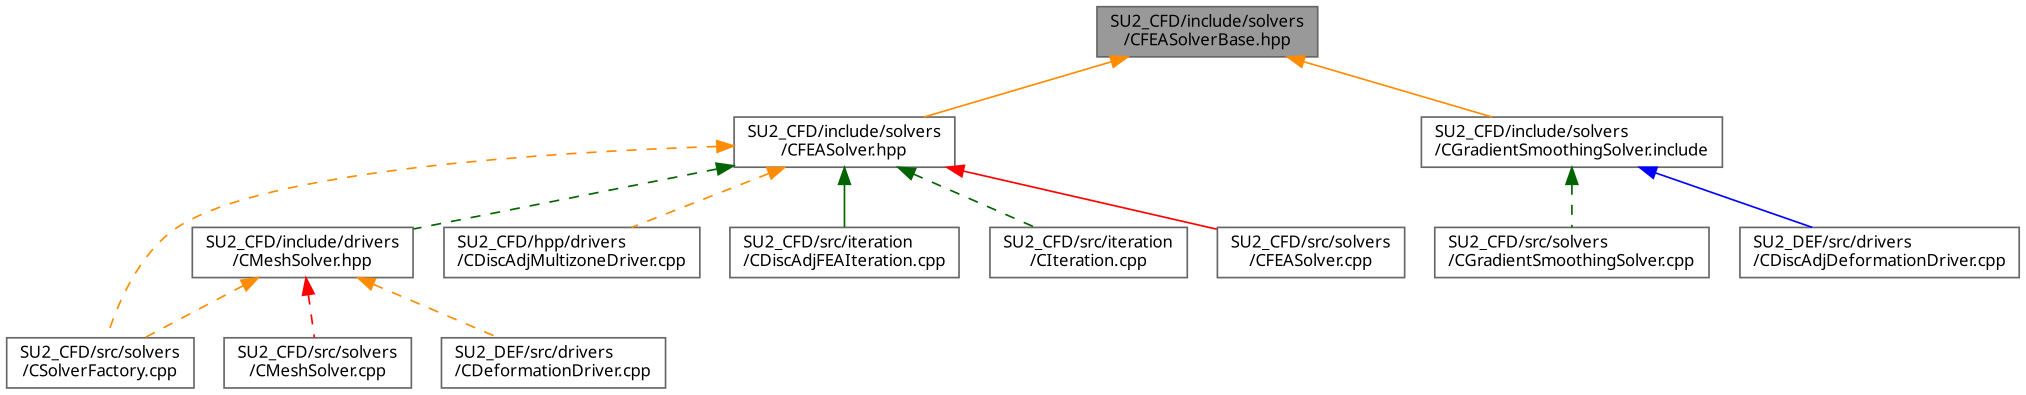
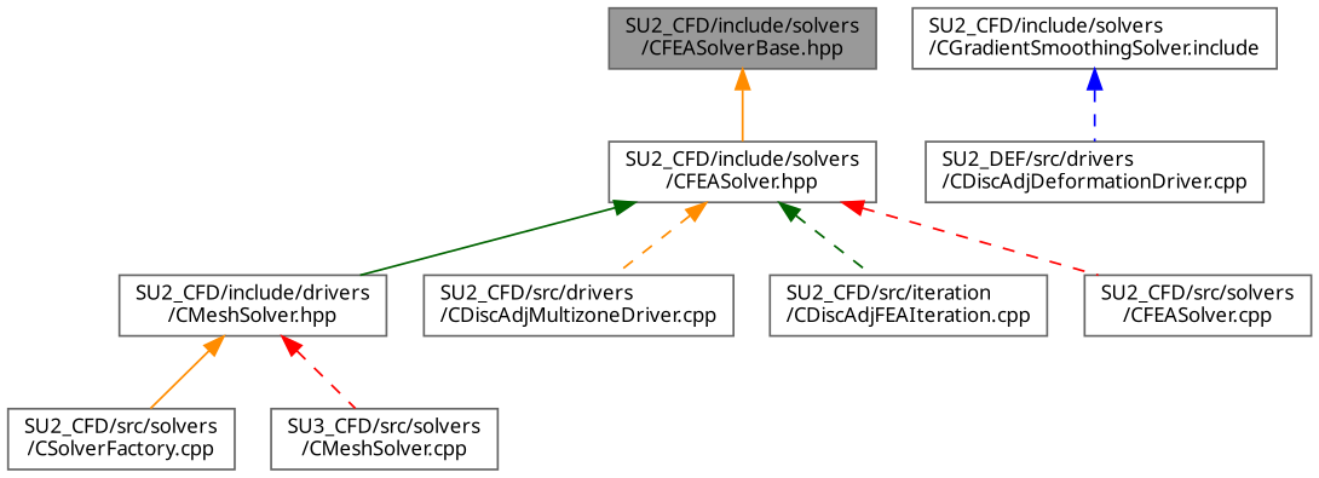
  digraph {
    fontname="Noto Sans"
    node [color=grey40 fillcolor=white fontname="Noto Sans" fontsize=10 shape=box style=filled]
    edge [color=darkorange dir=back fontname="Noto Sans" fontsize=10 labelfontname=Helvetica labelfontsize=10 style=dashed]
    n1 [color=gray40 fillcolor=grey60 fontcolor=black height=0.2 label="SU2_CFD/include/solvers\l/CFEASolverBase.hpp" width=0.4]
    n2 [height=0.2 label="SU2_CFD/include/solvers\l/CFEASolver.hpp" width=0.4]
    n3 [height=0.2 label="SU2_CFD/include/solvers\l/CGradientSmoothingSolver.include" width=0.4]
    n4 [height=0.2 label="SU2_CFD/include/drivers\l/CMeshSolver.hpp" width=0.4]
    n5 [height=0.2 label="SU2_CFD/src/solvers\l/CSolverFactory.cpp" width=0.4]
-   n6 [height=0.2 label="SU2_CFD/hpp/drivers\l/CDiscAdjMultizoneDriver.cpp" width=0.4]
+   n6 [height=0.2 label="SU2_CFD/src/drivers\l/CDiscAdjMultizoneDriver.cpp" width=0.4]
    n7 [height=0.2 label="SU2_CFD/src/iteration\l/CDiscAdjFEAIteration.cpp" width=0.4]
-   n8 [height=0.2 label="SU2_CFD/src/iteration\l/CIteration.cpp" width=0.4]
    n9 [height=0.2 label="SU2_CFD/src/solvers\l/CFEASolver.cpp" width=0.4]
-   n10 [height=0.2 label="SU2_CFD/src/solvers\l/CGradientSmoothingSolver.cpp" width=0.4]
    n11 [height=0.2 label="SU2_DEF/src/drivers\l/CDiscAdjDeformationDriver.cpp" width=0.4]
-   n12 [height=0.2 label="SU2_CFD/src/solvers\l/CMeshSolver.cpp" width=0.4]
-   n13 [height=0.2 label="SU2_DEF/src/drivers\l/CDeformationDriver.cpp" width=0.4]
+   n12 [height=0.2 label="SU3_CFD/src/solvers\l/CMeshSolver.cpp" width=0.4]
    n1 -> n2 [style=solid]
-   n1 -> n3 [style=solid]
-   n2 -> n4 [color=darkgreen]
-   n2 -> n5
+   n2 -> n4 [color=darkgreen style=solid]
    n2 -> n6
-   n2 -> n7 [color=darkgreen style=solid]
-   n2 -> n8 [color=darkgreen]
-   n2 -> n9 [color=red style=solid]
-   n3 -> n10 [color=darkgreen]
-   n3 -> n11 [color=blue style=solid]
-   n4 -> n5
+   n2 -> n7 [color=darkgreen]
+   n2 -> n9 [color=red]
+   n3 -> n11 [color=blue]
+   n4 -> n5 [style=solid]
    n4 -> n12 [color=red]
-   n4 -> n13
  }
